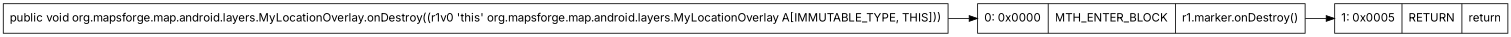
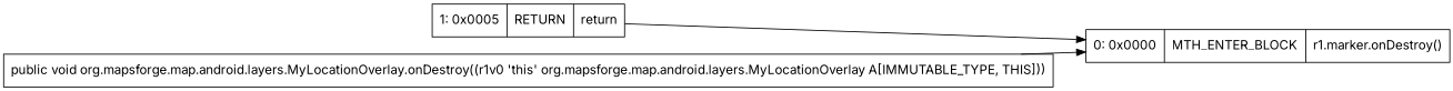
  digraph {
    rankdir=LR
    fontname=Inter
    node [shape=record fontname=Inter]
    edge [fontname=Inter]
    n1 [label="{0\:\ 0x0000|MTH_ENTER_BLOCK\l|r1.marker.onDestroy()\l}"]
    n2 [label="{1\:\ 0x0005|RETURN\l|return\l}"]
    n3 [label="{public void org.mapsforge.map.android.layers.MyLocationOverlay.onDestroy((r1v0 'this' org.mapsforge.map.android.layers.MyLocationOverlay A[IMMUTABLE_TYPE, THIS])) }"]
-   n1 -> n2
+   n2 -> n1
    n3 -> n1
  }
